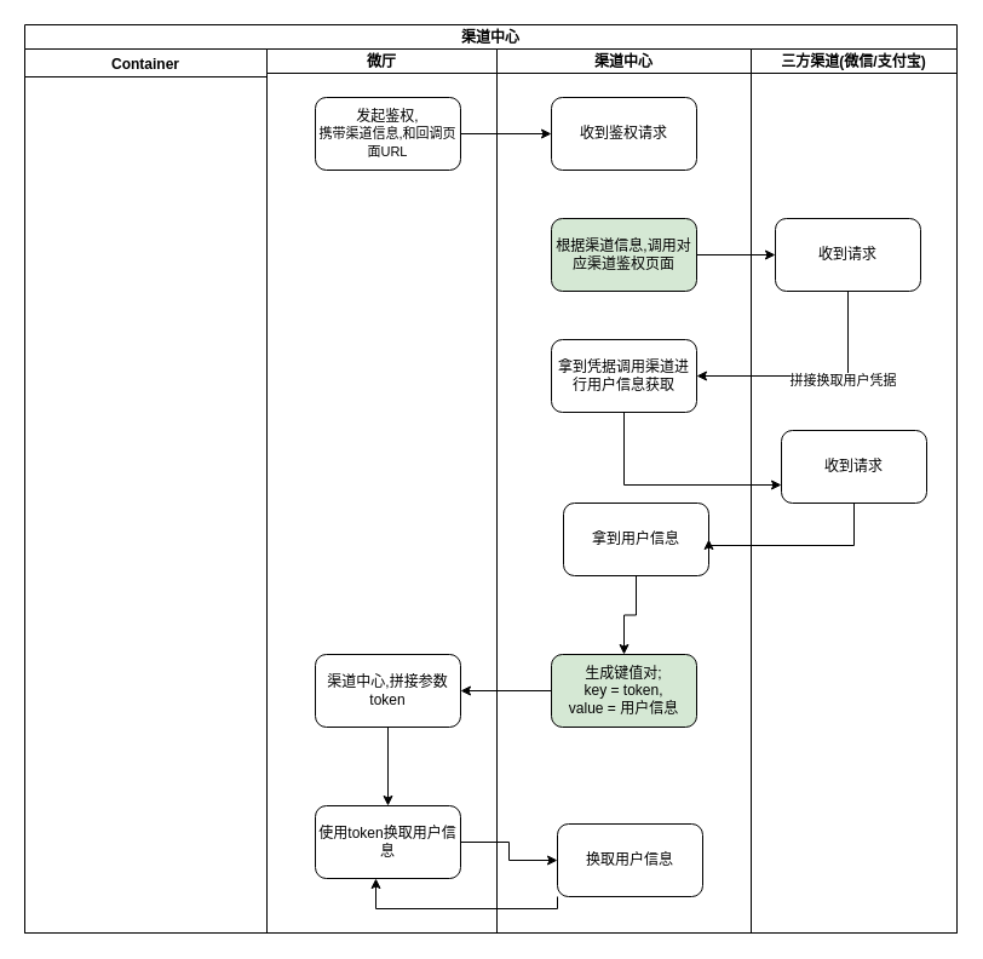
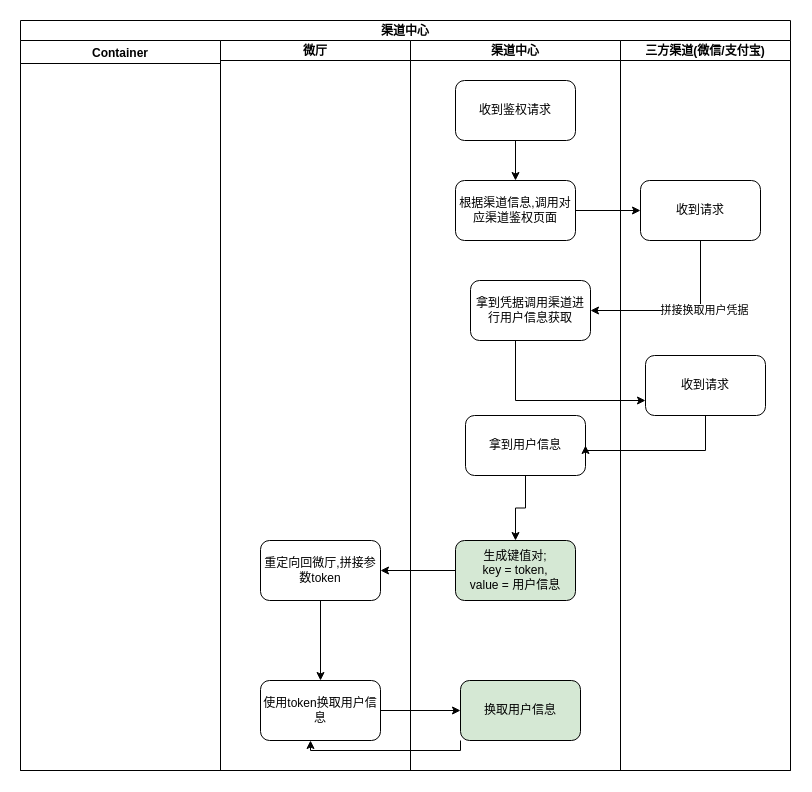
  <mxCell id="0" />
  <mxCell id="1" parent="0" />
  <mxCell id="2" value="渠道中心" style="swimlane;childLayout=stackLayout;resizeParent=1;resizeParentMax=0;startSize=20;" vertex="1" parent="1"><mxGeometry x="20" y="20" width="770" height="750" as="geometry" /></mxCell>
  <mxCell id="3" value="Container" style="swimlane;" vertex="1" parent="2"><mxGeometry y="20" width="200" height="730" as="geometry" /></mxCell>
  <mxCell id="4" value="微厅" style="swimlane;startSize=20;" vertex="1" parent="2"><mxGeometry x="200" y="20" width="190" height="730" as="geometry" /></mxCell>
- <mxCell id="5" value="发起鉴权,&lt;br&gt;&lt;span style=&quot;font-size: 11px; background-color: rgb(255, 255, 255);&quot;&gt;携带渠道信息,和回调页面URL&lt;/span&gt;" style="rounded=1;whiteSpace=wrap;html=1;" vertex="1" parent="4"><mxGeometry x="40" y="40" width="120" height="60" as="geometry" /></mxCell>
  <mxCell id="6" value="" style="edgeStyle=orthogonalEdgeStyle;rounded=0;orthogonalLoop=1;jettySize=auto;html=1;" edge="1" parent="4" source="7" target="8"><mxGeometry relative="1" as="geometry" /></mxCell>
- <mxCell id="7" value="渠道中心,拼接参数token" style="rounded=1;whiteSpace=wrap;html=1;" vertex="1" parent="4"><mxGeometry x="40" y="500" width="120" height="60" as="geometry" /></mxCell>
- <mxCell id="8" value="使用token换取用户信息" style="rounded=1;whiteSpace=wrap;html=1;" vertex="1" parent="4"><mxGeometry x="40" y="625" width="120" height="60" as="geometry" /></mxCell>
+ <mxCell id="7" value="重定向回微厅,拼接参数token" style="rounded=1;whiteSpace=wrap;html=1;" vertex="1" parent="4"><mxGeometry x="40" y="500" width="120" height="60" as="geometry" /></mxCell>
+ <mxCell id="8" value="使用token换取用户信息" style="rounded=1;whiteSpace=wrap;html=1;" vertex="1" parent="4"><mxGeometry x="40" y="640" width="120" height="60" as="geometry" /></mxCell>
  <mxCell id="9" value="渠道中心" style="swimlane;startSize=20;" vertex="1" parent="2"><mxGeometry x="390" y="20" width="210" height="730" as="geometry" /></mxCell>
+ <mxCell id="10" value="" style="edgeStyle=orthogonalEdgeStyle;rounded=0;orthogonalLoop=1;jettySize=auto;html=1;" edge="1" parent="9" source="11" target="12"><mxGeometry relative="1" as="geometry" /></mxCell>
  <mxCell id="11" value="收到鉴权请求" style="rounded=1;whiteSpace=wrap;html=1;" vertex="1" parent="9"><mxGeometry x="45" y="40" width="120" height="60" as="geometry" /></mxCell>
- <mxCell id="12" value="根据渠道信息,调用对应渠道鉴权页面" style="rounded=1;whiteSpace=wrap;html=1;fillColor=#d5e8d4;" vertex="1" parent="9"><mxGeometry x="45" y="140" width="120" height="60" as="geometry" /></mxCell>
- <mxCell id="13" value="拿到凭据调用渠道进行用户信息获取" style="rounded=1;whiteSpace=wrap;html=1;" vertex="1" parent="9"><mxGeometry x="45" y="240" width="120" height="60" as="geometry" /></mxCell>
+ <mxCell id="12" value="根据渠道信息,调用对应渠道鉴权页面" style="rounded=1;whiteSpace=wrap;html=1;" vertex="1" parent="9"><mxGeometry x="45" y="140" width="120" height="60" as="geometry" /></mxCell>
+ <mxCell id="13" value="拿到凭据调用渠道进行用户信息获取" style="rounded=1;whiteSpace=wrap;html=1;" vertex="1" parent="9"><mxGeometry x="60" y="240" width="120" height="60" as="geometry" /></mxCell>
  <mxCell id="14" value="" style="edgeStyle=orthogonalEdgeStyle;rounded=0;orthogonalLoop=1;jettySize=auto;html=1;" edge="1" parent="9" source="15" target="16"><mxGeometry relative="1" as="geometry" /></mxCell>
  <mxCell id="15" value="拿到用户信息" style="rounded=1;whiteSpace=wrap;html=1;" vertex="1" parent="9"><mxGeometry x="55" y="375" width="120" height="60" as="geometry" /></mxCell>
  <mxCell id="16" value="生成键值对;&lt;br&gt;key = token,&lt;br&gt;value = 用户信息" style="rounded=1;whiteSpace=wrap;html=1;fillColor=#d5e8d4;" vertex="1" parent="9"><mxGeometry x="45" y="500" width="120" height="60" as="geometry" /></mxCell>
- <mxCell id="17" value="换取用户信息" style="rounded=1;whiteSpace=wrap;html=1;" vertex="1" parent="9"><mxGeometry x="50" y="640" width="120" height="60" as="geometry" /></mxCell>
+ <mxCell id="17" value="换取用户信息" style="rounded=1;whiteSpace=wrap;html=1;fillColor=#d5e8d4;" vertex="1" parent="9"><mxGeometry x="50" y="640" width="120" height="60" as="geometry" /></mxCell>
  <mxCell id="18" value="三方渠道(微信/支付宝)" style="swimlane;startSize=20;" vertex="1" parent="2"><mxGeometry x="600" y="20" width="170" height="730" as="geometry" /></mxCell>
  <mxCell id="19" value="收到请求" style="rounded=1;whiteSpace=wrap;html=1;" vertex="1" parent="18"><mxGeometry x="20" y="140" width="120" height="60" as="geometry" /></mxCell>
  <mxCell id="20" value="收到请求" style="rounded=1;whiteSpace=wrap;html=1;" vertex="1" parent="18"><mxGeometry x="25" y="315" width="120" height="60" as="geometry" /></mxCell>
- <mxCell id="21" value="" style="edgeStyle=orthogonalEdgeStyle;rounded=0;orthogonalLoop=1;jettySize=auto;html=1;" edge="1" parent="2" source="5" target="11"><mxGeometry relative="1" as="geometry" /></mxCell>
  <mxCell id="22" style="edgeStyle=orthogonalEdgeStyle;rounded=0;orthogonalLoop=1;jettySize=auto;html=1;" edge="1" parent="2" source="12" target="19"><mxGeometry relative="1" as="geometry"><mxPoint x="440" y="190" as="targetPoint" /></mxGeometry></mxCell>
  <mxCell id="23" style="edgeStyle=orthogonalEdgeStyle;rounded=0;orthogonalLoop=1;jettySize=auto;html=1;" edge="1" parent="2" source="19" target="13"><mxGeometry relative="1" as="geometry"><mxPoint x="480" y="310" as="targetPoint" /><Array as="points"><mxPoint x="680" y="290" /></Array></mxGeometry></mxCell>
  <mxCell id="24" value="拼接换取用户凭据" style="edgeLabel;html=1;align=center;verticalAlign=middle;resizable=0;points=[];" vertex="1" connectable="0" parent="23"><mxGeometry x="-0.229" y="3" relative="1" as="geometry"><mxPoint as="offset" /></mxGeometry></mxCell>
  <mxCell id="25" style="edgeStyle=orthogonalEdgeStyle;rounded=0;orthogonalLoop=1;jettySize=auto;html=1;" edge="1" parent="2" source="13" target="20"><mxGeometry relative="1" as="geometry"><mxPoint x="295" y="410" as="targetPoint" /><Array as="points"><mxPoint x="495" y="380" /></Array></mxGeometry></mxCell>
  <mxCell id="26" style="edgeStyle=orthogonalEdgeStyle;rounded=0;orthogonalLoop=1;jettySize=auto;html=1;entryX=1;entryY=0.5;entryDx=0;entryDy=0;" edge="1" parent="2" source="20" target="15"><mxGeometry relative="1" as="geometry"><Array as="points"><mxPoint x="685" y="430" /></Array></mxGeometry></mxCell>
  <mxCell id="27" style="edgeStyle=orthogonalEdgeStyle;rounded=0;orthogonalLoop=1;jettySize=auto;html=1;" edge="1" parent="2" source="16" target="7"><mxGeometry relative="1" as="geometry"><mxPoint x="100" y="550" as="targetPoint" /></mxGeometry></mxCell>
  <mxCell id="28" style="edgeStyle=orthogonalEdgeStyle;rounded=0;orthogonalLoop=1;jettySize=auto;html=1;" edge="1" parent="2" source="8" target="17"><mxGeometry relative="1" as="geometry"><mxPoint x="260" y="690" as="targetPoint" /></mxGeometry></mxCell>
  <mxCell id="29" style="edgeStyle=orthogonalEdgeStyle;rounded=0;orthogonalLoop=1;jettySize=auto;html=1;exitX=0;exitY=1;exitDx=0;exitDy=0;" edge="1" parent="2" source="17" target="8"><mxGeometry relative="1" as="geometry"><Array as="points"><mxPoint x="440" y="730" /><mxPoint x="290" y="730" /></Array></mxGeometry></mxCell>
